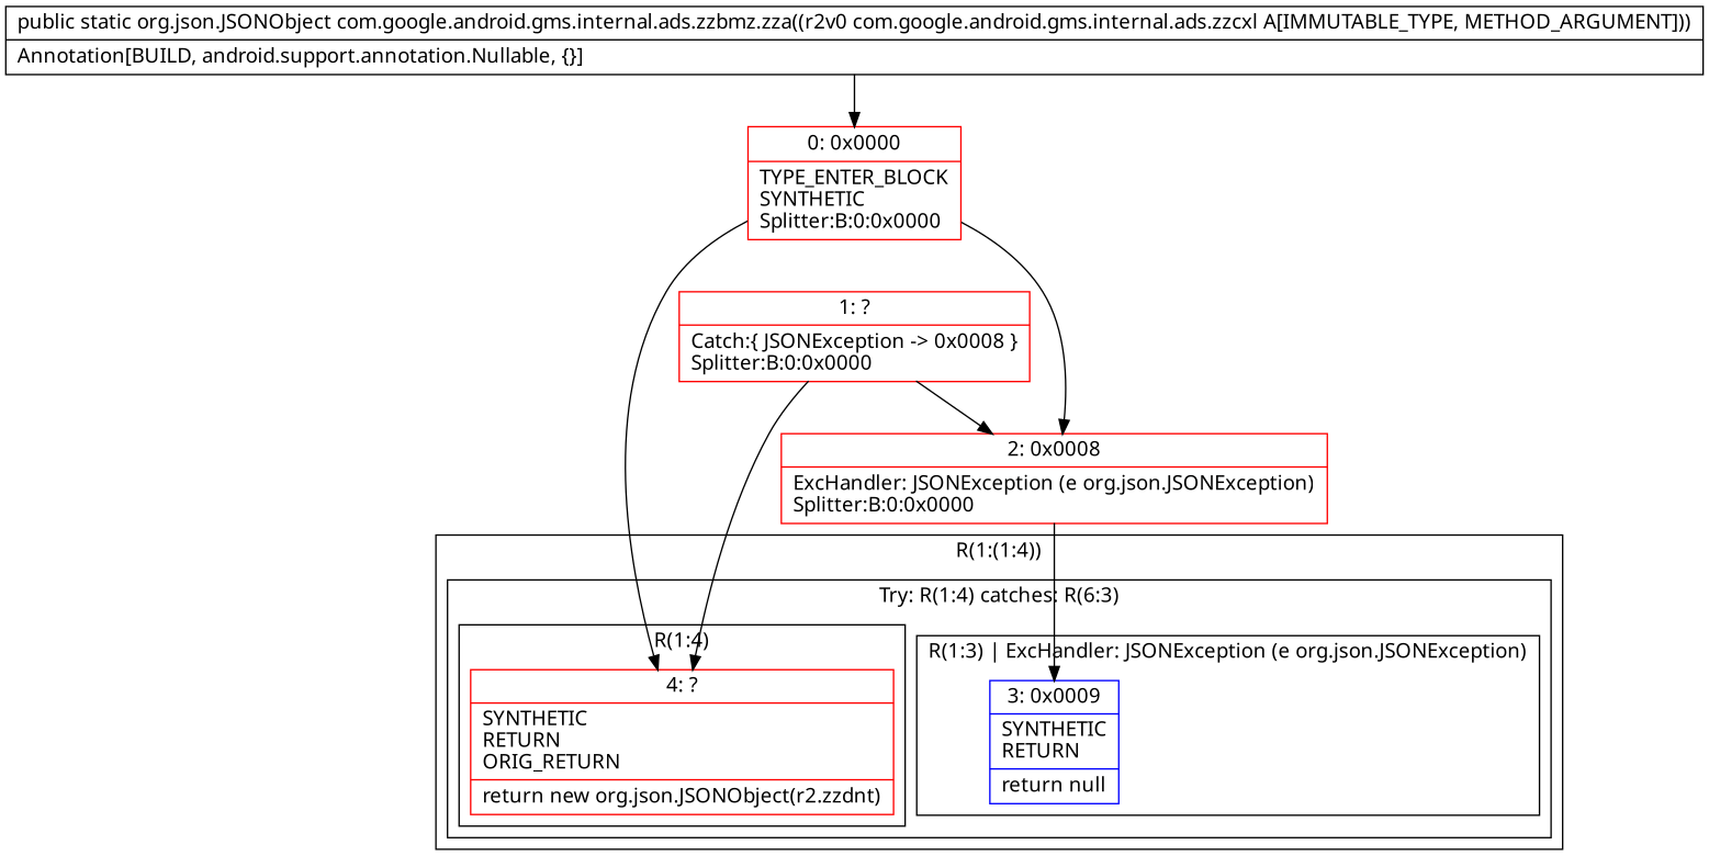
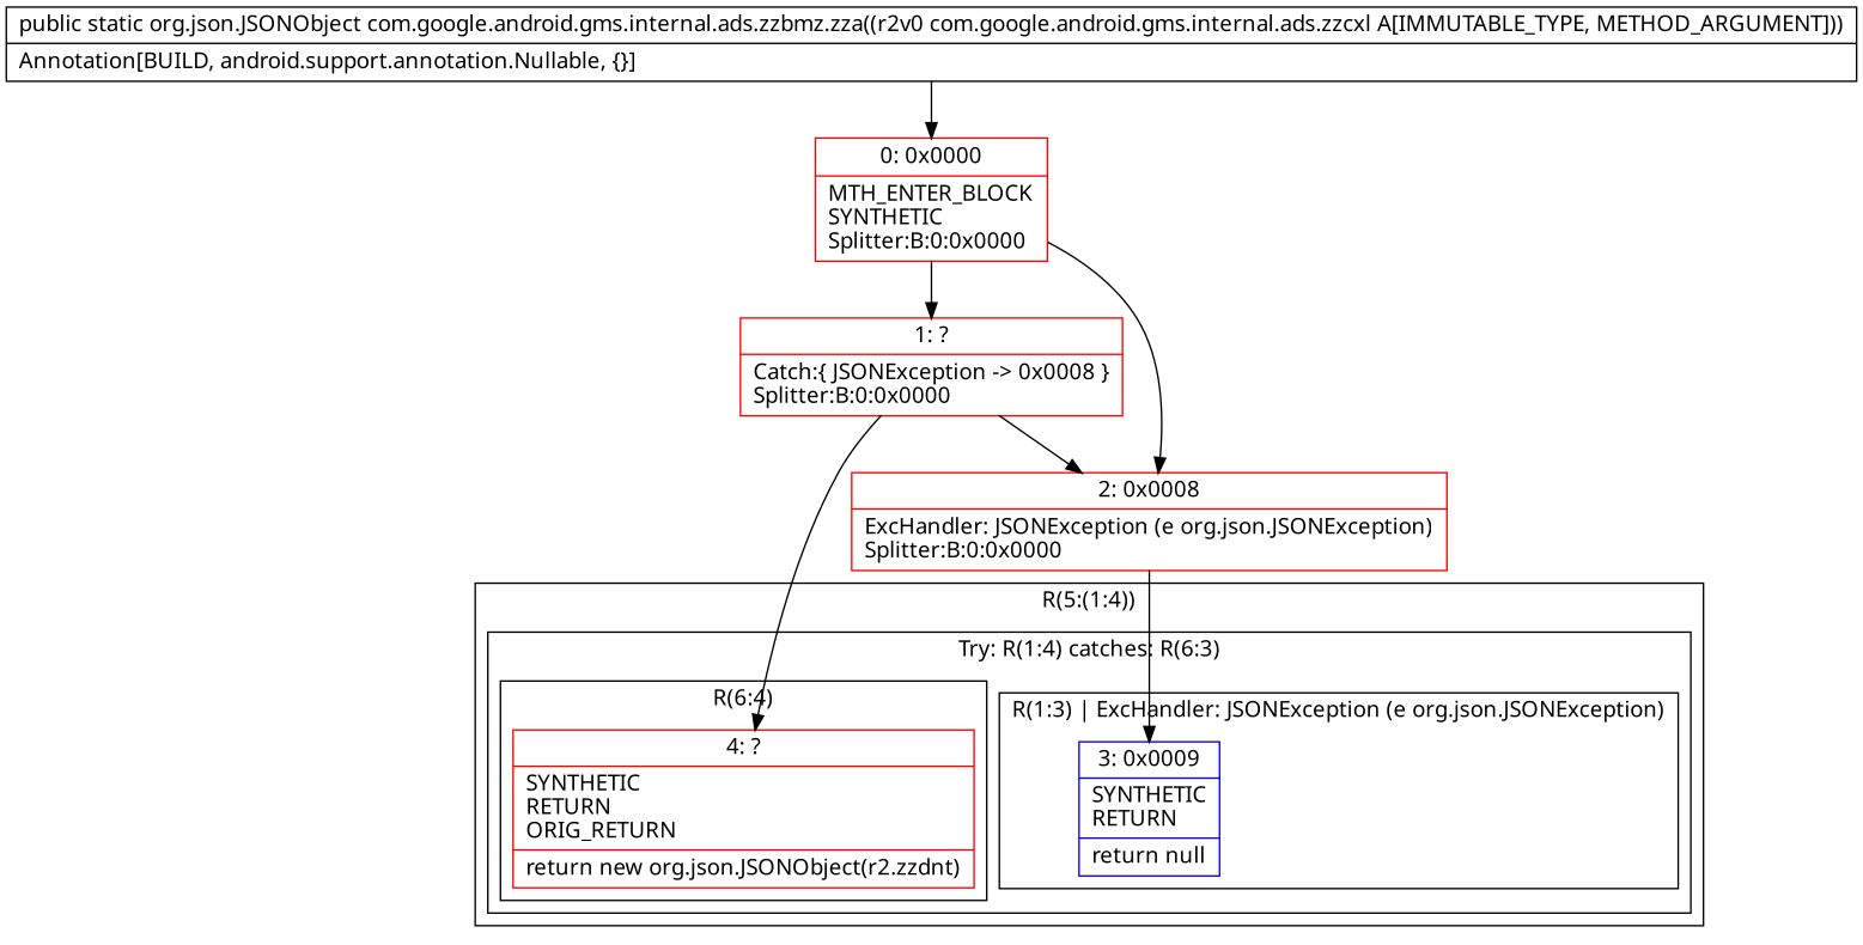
  digraph {
    fontname="Noto Sans"
    node [color=red fontname="Noto Sans" shape=record]
    edge [fontname="Noto Sans"]
    n1 [label="{4\:\ ?|SYNTHETIC\lRETURN\lORIG_RETURN\l|return new org.json.JSONObject(r2.zzdnt)\l}"]
    n2 [color=blue label="{3\:\ 0x0009|SYNTHETIC\lRETURN\l|return null\l}"]
-   n3 [label="{0\:\ 0x0000|TYPE_ENTER_BLOCK\lSYNTHETIC\lSplitter:B:0:0x0000\l}"]
+   n3 [label="{0\:\ 0x0000|MTH_ENTER_BLOCK\lSYNTHETIC\lSplitter:B:0:0x0000\l}"]
    n4 [label="{1\:\ ?|Catch:\{ JSONException \-\> 0x0008 \}\lSplitter:B:0:0x0000\l}"]
    n5 [label="{2\:\ 0x0008|ExcHandler: JSONException (e org.json.JSONException)\lSplitter:B:0:0x0000\l}"]
    n6 [label="{public static org.json.JSONObject com.google.android.gms.internal.ads.zzbmz.zza((r2v0 com.google.android.gms.internal.ads.zzcxl A[IMMUTABLE_TYPE, METHOD_ARGUMENT]))  | Annotation[BUILD, android.support.annotation.Nullable, \{\}]\l}" color=""]
    subgraph cluster_1 {
-     label="R(1:(1:4))"
+     label="R(5:(1:4))"
      subgraph cluster_2 {
        label="Try: R(1:4) catches: R(6:3)"
        subgraph cluster_3 {
-         label="R(1:4)"
+         label="R(6:4)"
          n1
        }
        subgraph cluster_4 {
          label="R(1:3) | ExcHandler: JSONException (e org.json.JSONException)\l"
          n2
        }
      }
    }
    subgraph cluster_5 {
      label="R(1:3) | ExcHandler: JSONException (e org.json.JSONException)\l"
    }
-   n3 -> n1
+   n3 -> n4
    n3 -> n5
    n4 -> n1
    n4 -> n5
    n5 -> n2
    n6 -> n3
  }
